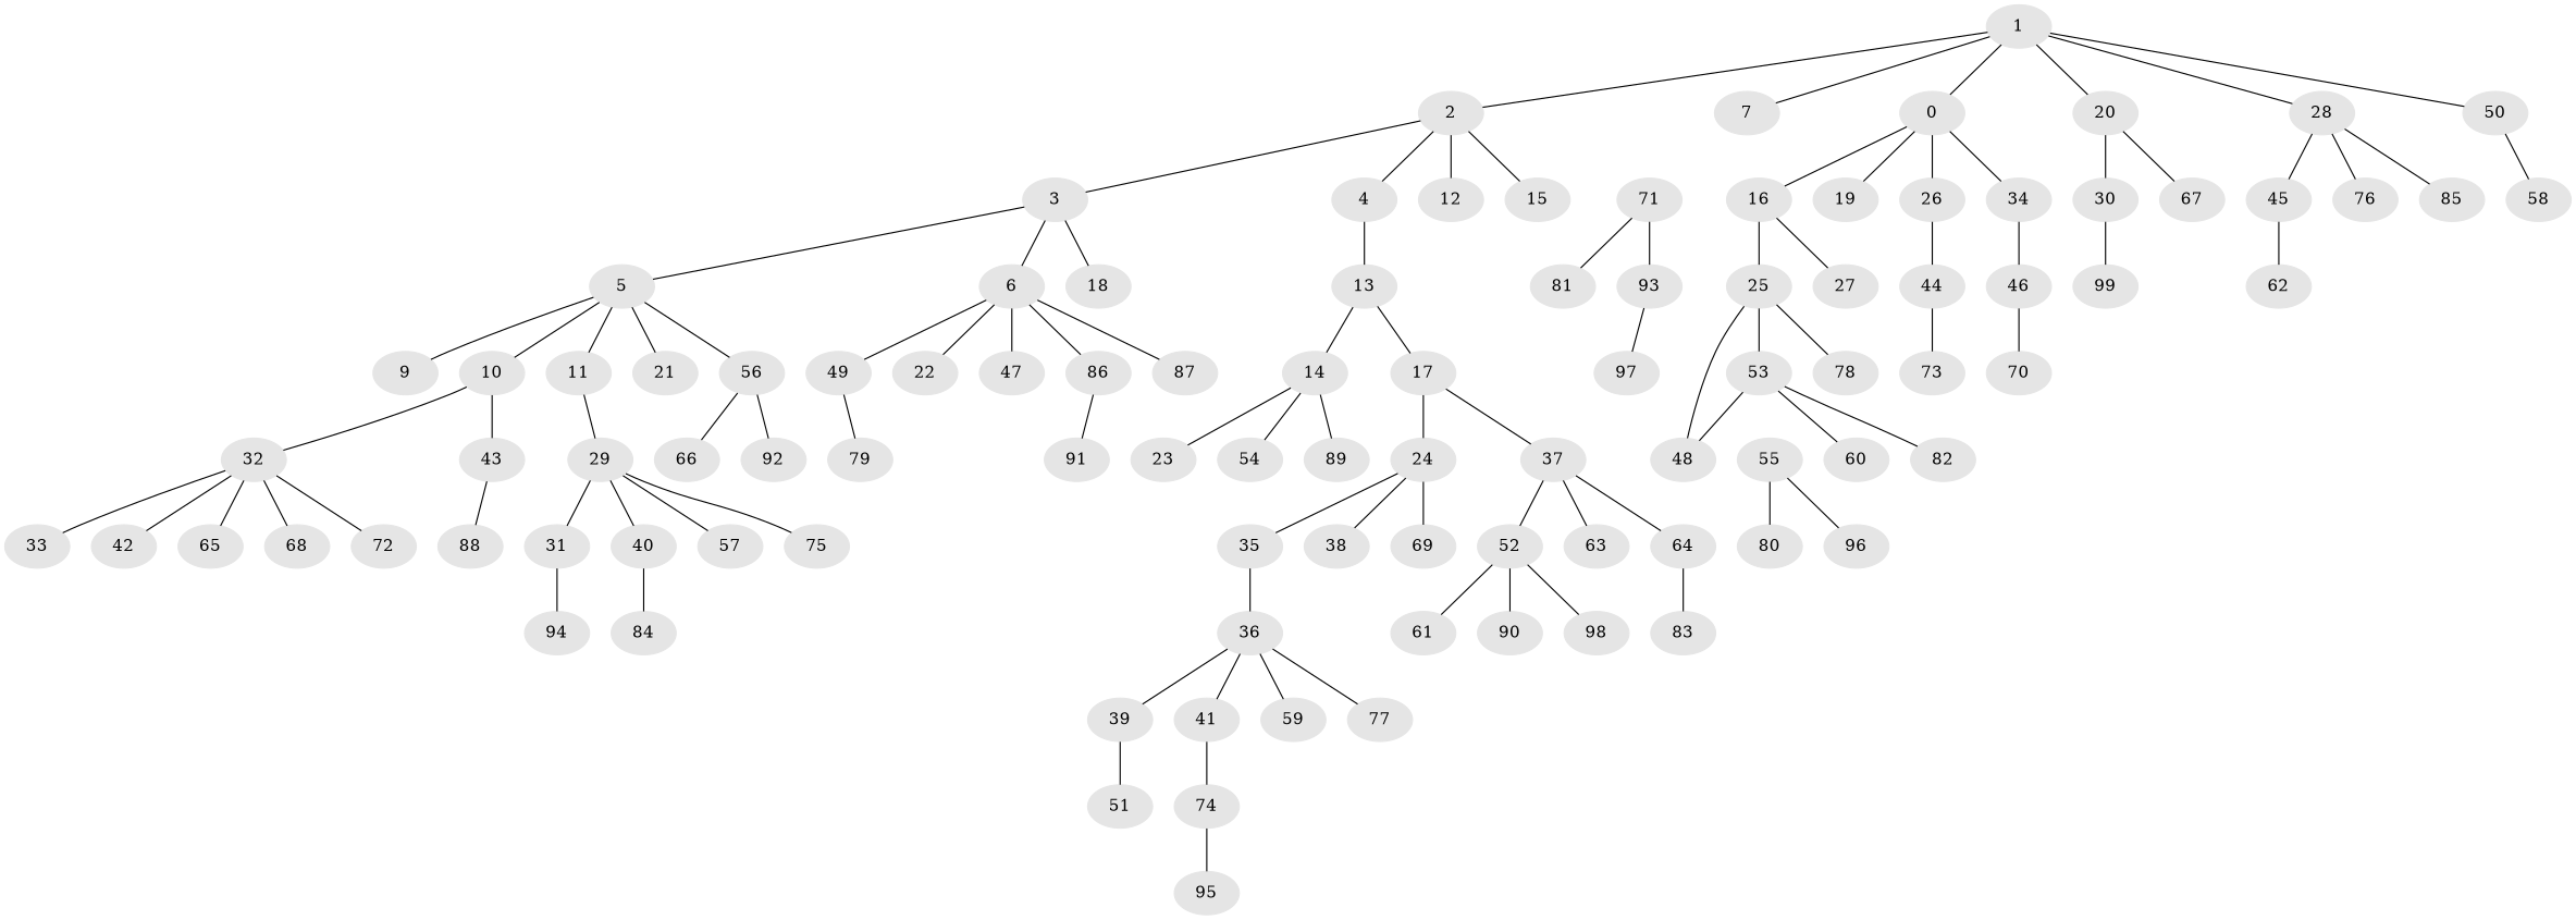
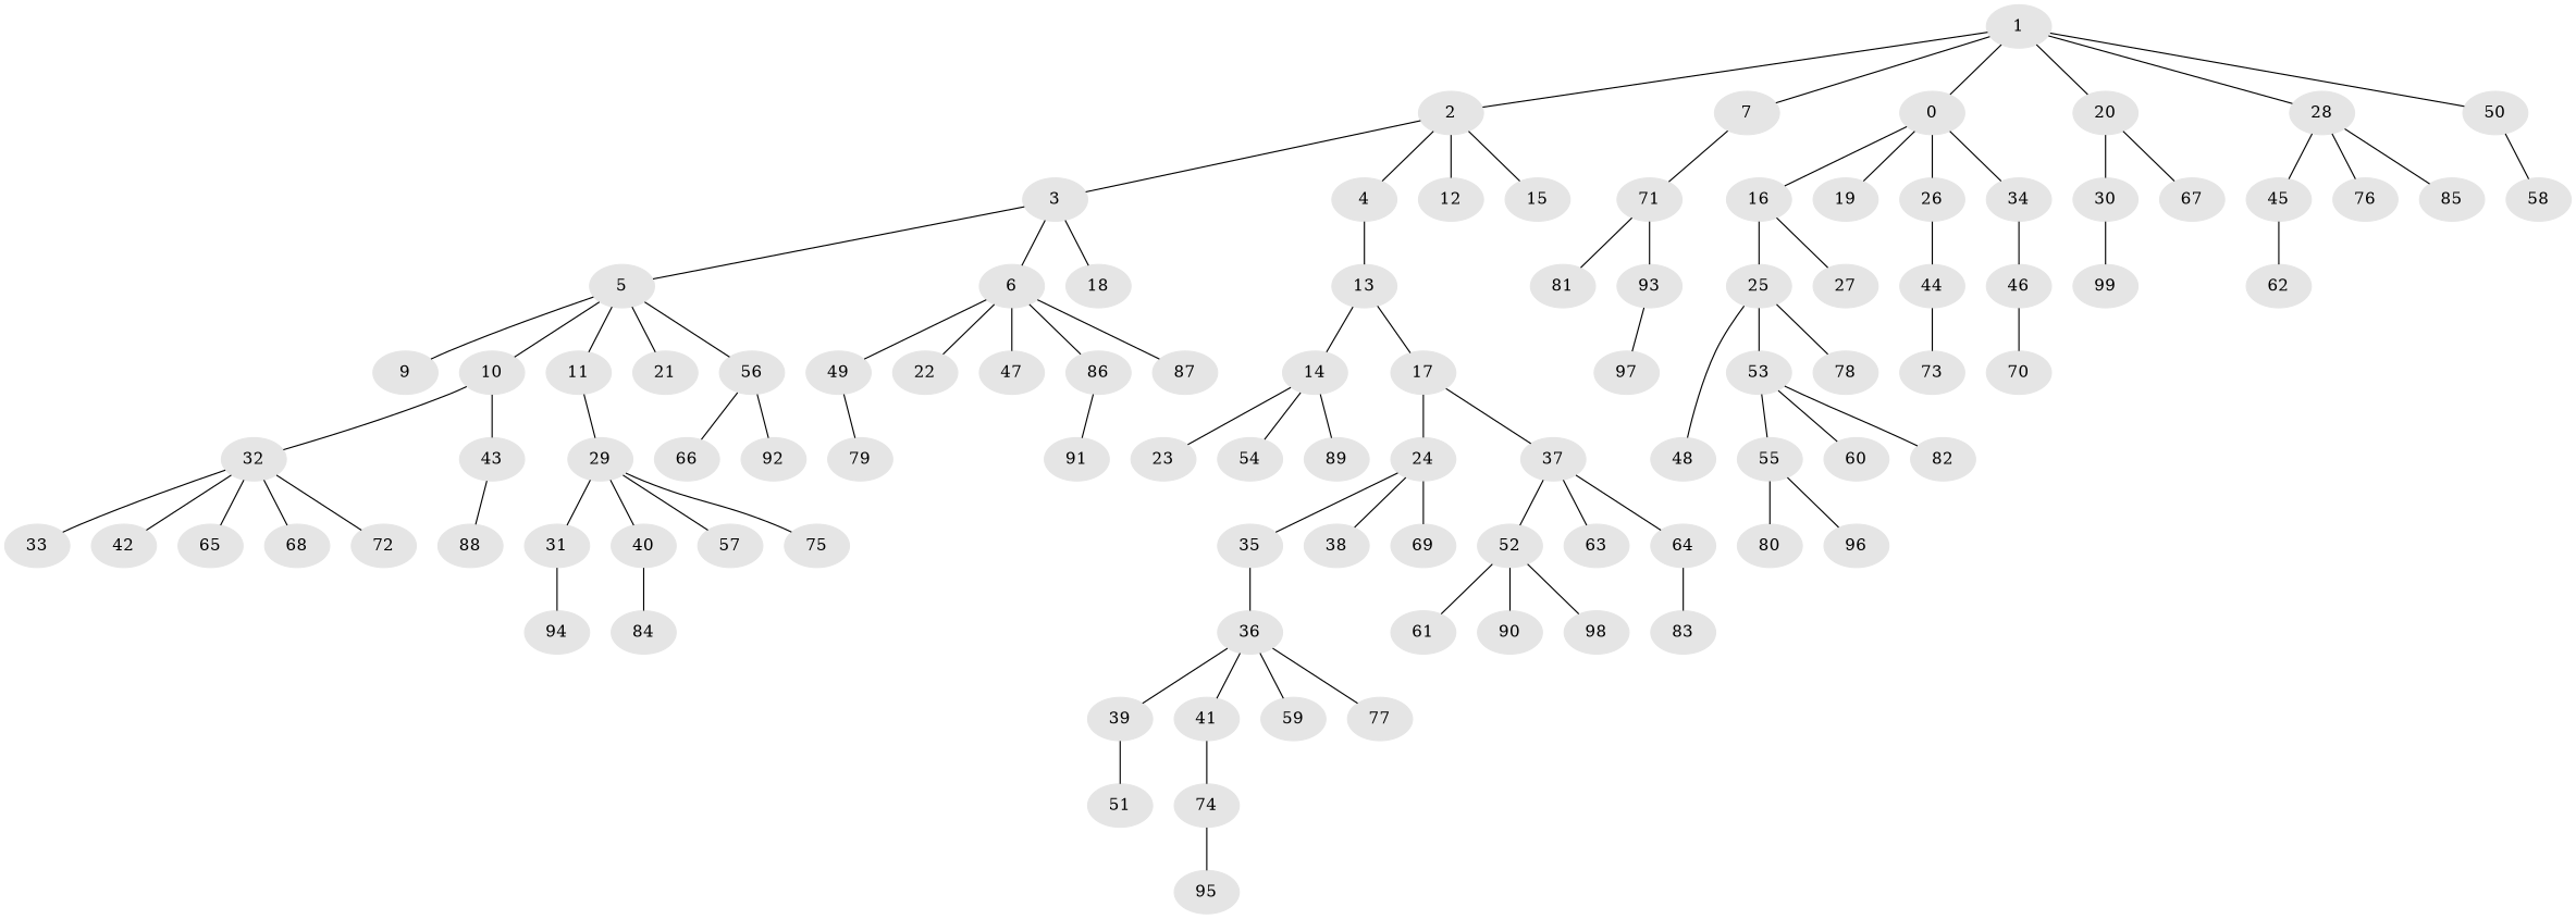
  graph {
    node [color=gray90 style=filled]
    1
    2
    7
    n4 [label=0]
    20
    28
    50
    3
    4
    12
    15
    71
    16
    19
    26
    34
    30
    67
    45
    76
    85
    58
    5
    6
    18
    13
    9
    10
    11
    21
    56
    49
    22
    47
    86
    87
    79
    14
    17
    32
    43
    29
    66
    92
    91
    81
    93
    25
    27
    44
    46
    33
    42
    65
    68
    72
    88
    31
    40
    57
    75
    23
    54
    89
    24
    37
    48
    53
    78
    35
    38
    69
    52
    63
    64
    99
    36
    55
    60
    82
    73
    62
    94
    84
    70
    39
    41
    59
    77
    51
    74
    61
    90
    98
    83
    95
    80
    96
    97
    1 -- 2
    1 -- 7
    1 -- n4
    1 -- 20
    1 -- 28
    1 -- 50
    2 -- 3
    2 -- 4
    2 -- 12
    2 -- 15
+   7 -- 71
    n4 -- 16
    n4 -- 19
    n4 -- 26
    n4 -- 34
    20 -- 30
    20 -- 67
    28 -- 45
    28 -- 76
    28 -- 85
    50 -- 58
    3 -- 5
    3 -- 6
    3 -- 18
    4 -- 13
    71 -- 81
    71 -- 93
    16 -- 25
    16 -- 27
    26 -- 44
    34 -- 46
    30 -- 99
    45 -- 62
    5 -- 9
    5 -- 10
    5 -- 11
    5 -- 21
    5 -- 56
    6 -- 49
    6 -- 22
    6 -- 47
    6 -- 86
    6 -- 87
    13 -- 14
    13 -- 17
    10 -- 32
    10 -- 43
    11 -- 29
    56 -- 66
    56 -- 92
    49 -- 79
    86 -- 91
    14 -- 23
    14 -- 54
    14 -- 89
    17 -- 24
    17 -- 37
    32 -- 33
    32 -- 42
    32 -- 65
    32 -- 68
    32 -- 72
    43 -- 88
    29 -- 31
    29 -- 40
    29 -- 57
    29 -- 75
    93 -- 97
    25 -- 48
    25 -- 53
    25 -- 78
    44 -- 73
    46 -- 70
    31 -- 94
    40 -- 84
    24 -- 35
    24 -- 38
    24 -- 69
    37 -- 52
    37 -- 63
    37 -- 64
-   53 -- 48
+   53 -- 55
    53 -- 60
    53 -- 82
    35 -- 36
    52 -- 61
    52 -- 90
    52 -- 98
    64 -- 83
    36 -- 39
    36 -- 41
    36 -- 59
    36 -- 77
    55 -- 80
    55 -- 96
    39 -- 51
    41 -- 74
    74 -- 95
  }
